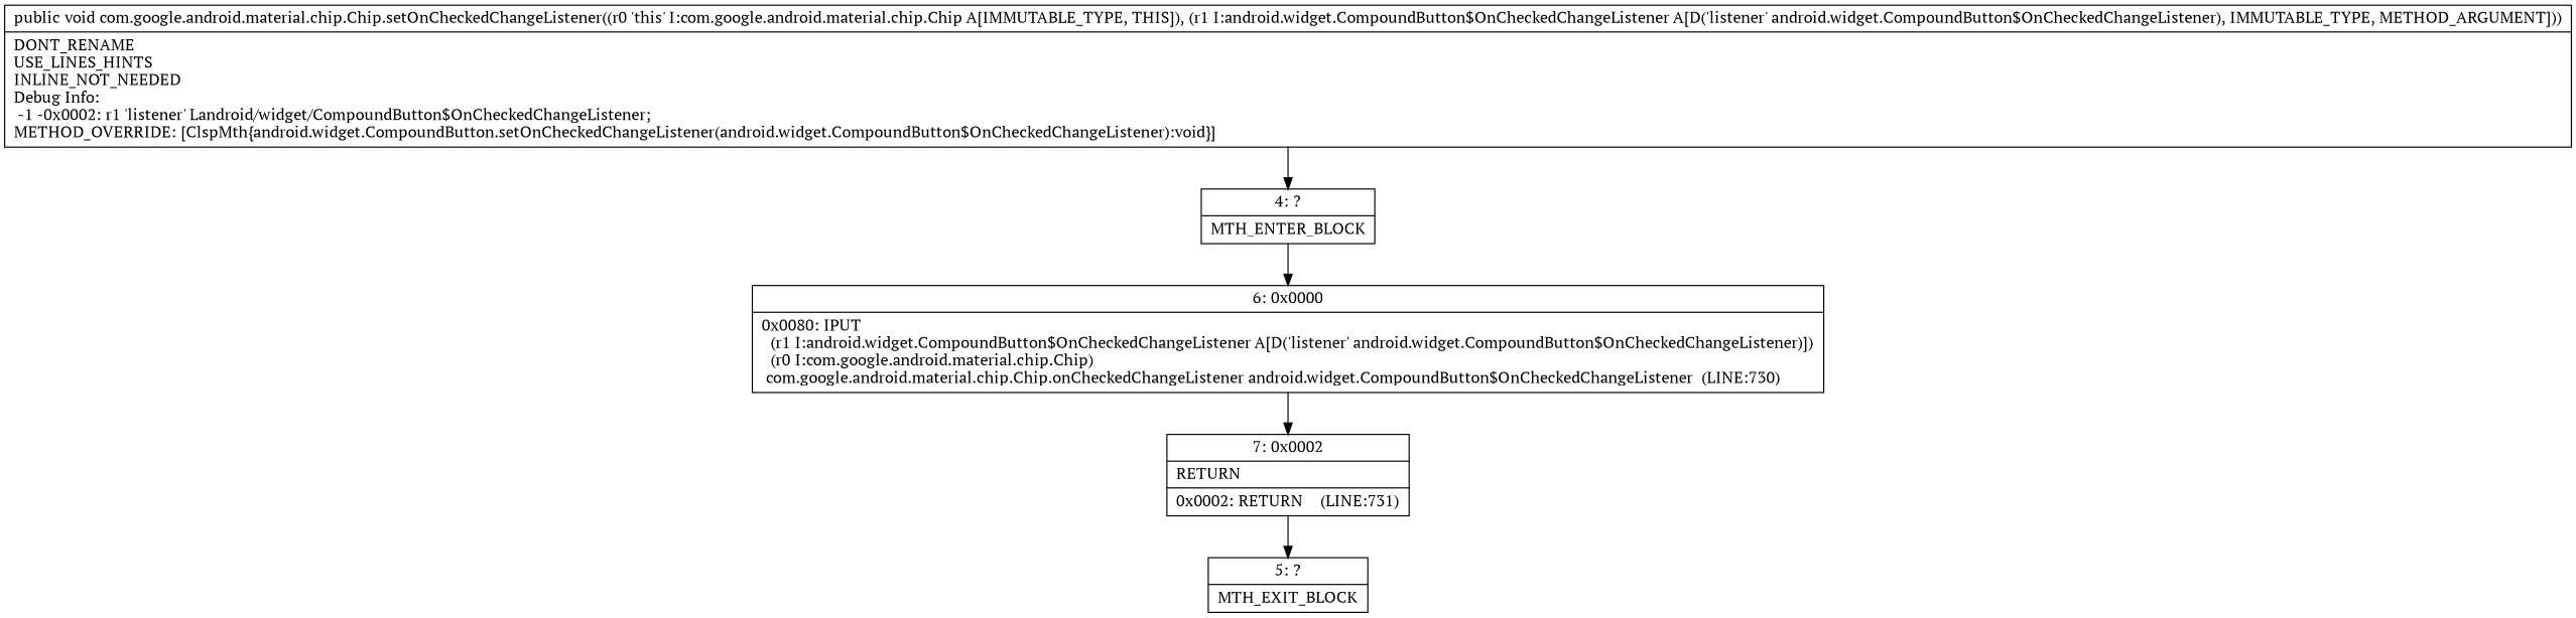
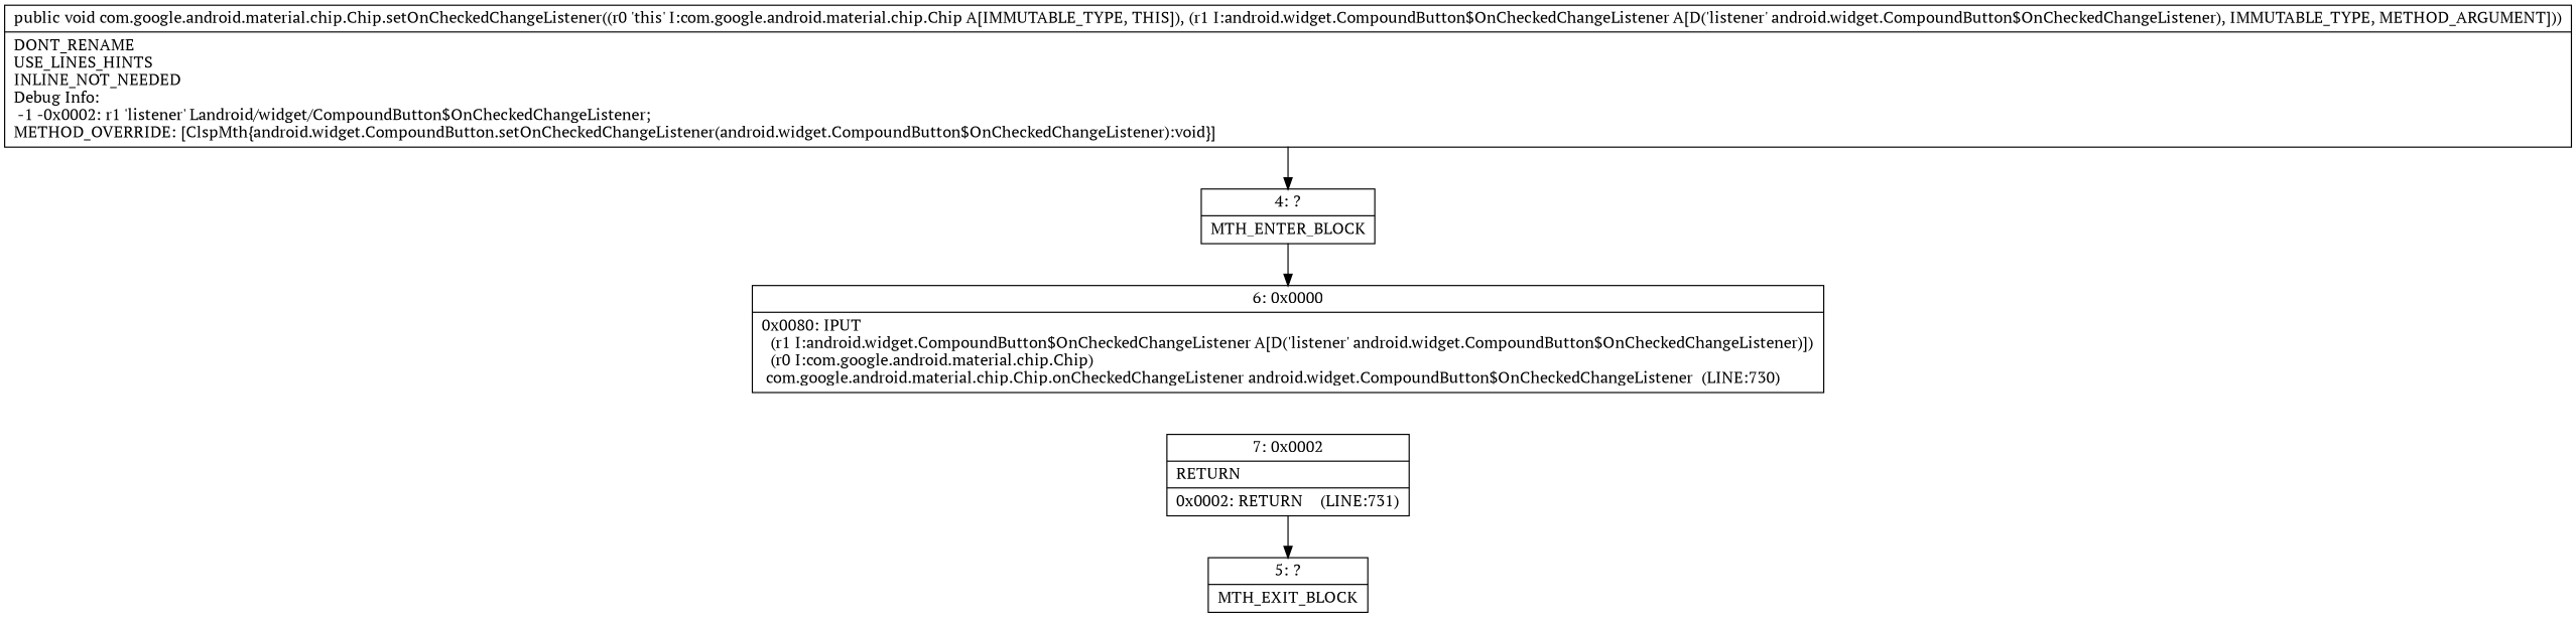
  digraph {
    fontname="PT Serif"
    node [fontname="PT Serif" shape=record]
    edge [fontname="PT Serif"]
    n1 [label="{4\:\ ?|MTH_ENTER_BLOCK\l}"]
    n2 [label="{6\:\ 0x0000|0x0080: IPUT  \l  (r1 I:android.widget.CompoundButton$OnCheckedChangeListener A[D('listener' android.widget.CompoundButton$OnCheckedChangeListener)])\l  (r0 I:com.google.android.material.chip.Chip)\l com.google.android.material.chip.Chip.onCheckedChangeListener android.widget.CompoundButton$OnCheckedChangeListener  (LINE:730)\l}"]
    n3 [label="{7\:\ 0x0002|RETURN\l|0x0002: RETURN    (LINE:731)\l}"]
    n4 [label="{5\:\ ?|MTH_EXIT_BLOCK\l}"]
    n5 [label="{public void com.google.android.material.chip.Chip.setOnCheckedChangeListener((r0 'this' I:com.google.android.material.chip.Chip A[IMMUTABLE_TYPE, THIS]), (r1 I:android.widget.CompoundButton$OnCheckedChangeListener A[D('listener' android.widget.CompoundButton$OnCheckedChangeListener), IMMUTABLE_TYPE, METHOD_ARGUMENT]))  | DONT_RENAME\lUSE_LINES_HINTS\lINLINE_NOT_NEEDED\lDebug Info:\l  \-1 \-0x0002: r1 'listener' Landroid\/widget\/CompoundButton$OnCheckedChangeListener;\lMETHOD_OVERRIDE: [ClspMth\{android.widget.CompoundButton.setOnCheckedChangeListener(android.widget.CompoundButton$OnCheckedChangeListener):void\}]\l}"]
    n1 -> n2
-   n2 -> n3
    n3 -> n4
    n5 -> n1
  }
